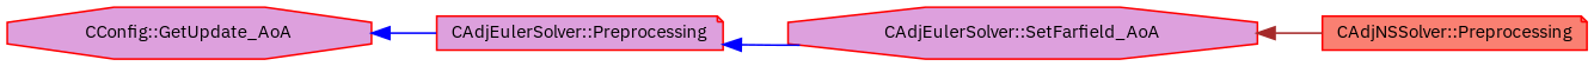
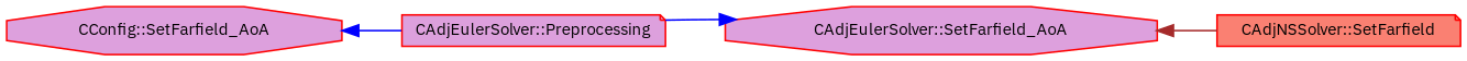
  digraph {
    fontname="IBM Plex Sans"
    rankdir=LR
    node [color=red fillcolor=plum fontname="IBM Plex Sans" fontsize=10 shape=octagon style=filled]
    edge [color=blue dir=back fontname="IBM Plex Sans" fontsize=10 labelfontname=Helvetica labelfontsize=10 style=solid]
-   n1 [fontcolor=black height=0.2 label="CConfig::GetUpdate_AoA" width=0.4]
+   n1 [fontcolor=black height=0.2 label="CConfig::SetFarfield_AoA" width=0.4]
    n2 [height=0.2 label="CAdjEulerSolver::Preprocessing" shape=note width=0.4]
    n3 [height=0.2 label="CAdjEulerSolver::SetFarfield_AoA" width=0.4]
-   n4 [fillcolor=salmon height=0.2 label="CAdjNSSolver::Preprocessing" shape=note width=0.4]
+   n4 [fillcolor=salmon height=0.2 label="CAdjNSSolver::SetFarfield" shape=note width=0.4]
    n1 -> n2
-   n2 -> n3
+   n3 -> n2
    n3 -> n4 [color=brown]
  }
